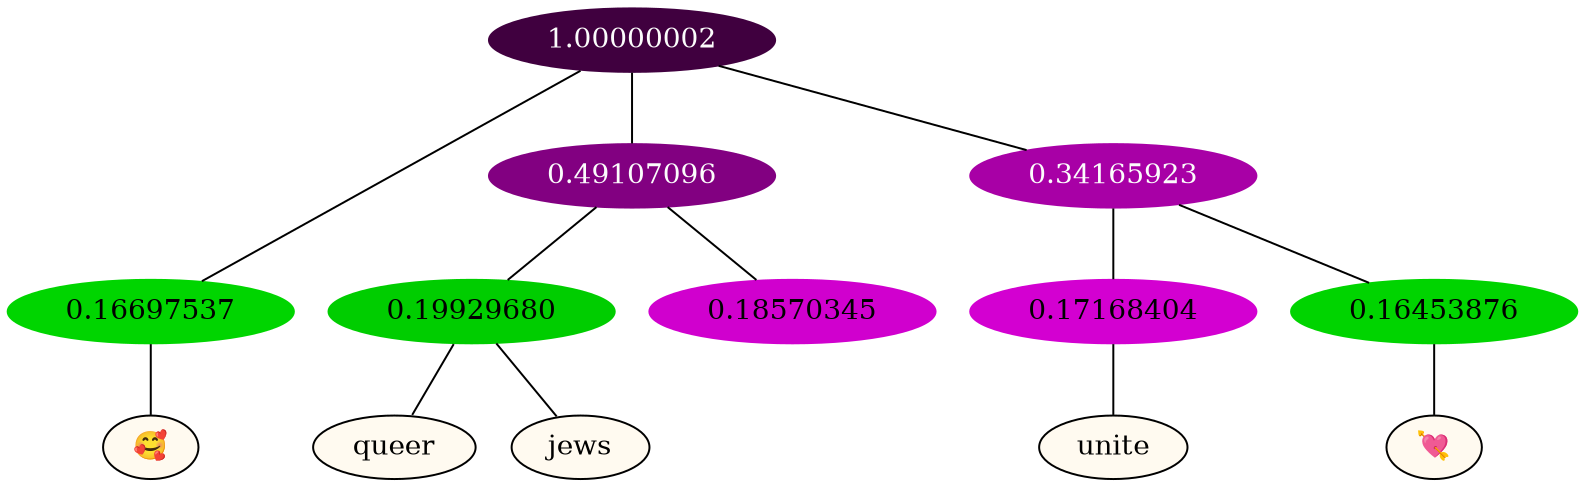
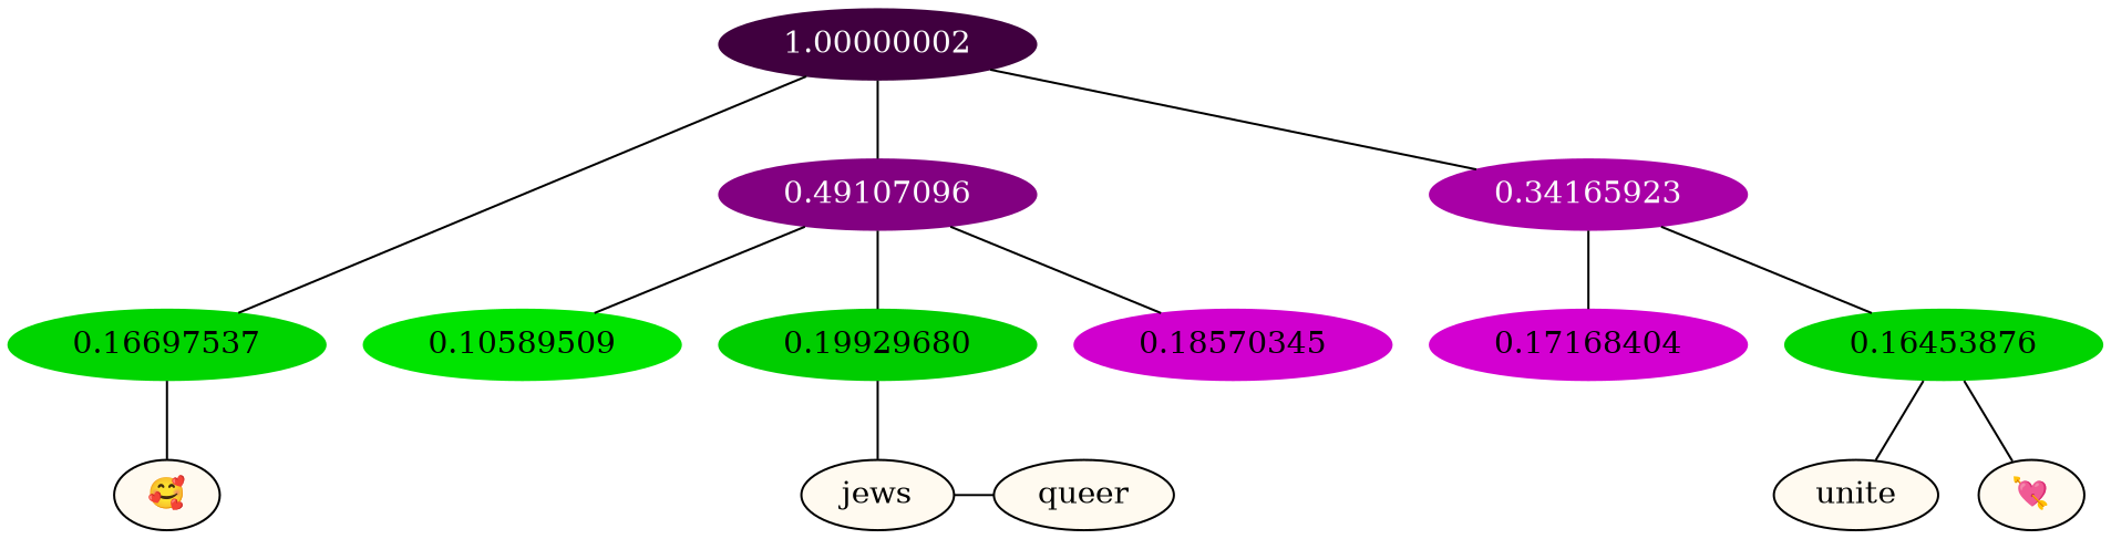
  graph {
    node [color=black format=png nodesep=0.001 ordering=out overlap_scaling=0.01 ranksep=0.001 style=filled fontcolor=black]
    n1 [fillcolor=floralwhite height=0.15 label=queer style="filled,solid" width=0.15 fontcolor=""]
    n2 [fillcolor=floralwhite height=0.15 label=jews style="filled,solid" width=0.15 fontcolor=""]
    n3 [fillcolor=floralwhite height=0.15 label=unite style="filled,solid" width=0.15 fontcolor=""]
    n4 [fillcolor=floralwhite height=0.15 label="💘" style="filled,solid" width=0.15 fontcolor=""]
    n5 [fillcolor=floralwhite height=0.15 label="🥰" style="filled,solid" width=0.15 fontcolor=""]
+   n6 [color="0.334 1.000 0.894" height=0.15 label=0.10589509 width=0.15]
    n7 [color="0.334 1.000 0.801" height=0.15 label=0.19929680 width=0.15]
    n8 [color="0.835 1.000 0.814" height=0.15 label=0.18570345 width=0.15]
    n9 [color="0.835 1.000 0.828" height=0.15 label=0.17168404 width=0.15]
    n10 [color="0.334 1.000 0.830" height=0.15 label=0.16453876 width=0.15]
    n11 [color="0.334 1.000 0.833" height=0.15 label=0.16697537 width=0.15]
    n12 [color="0.835 1.000 0.250" fontcolor=grey99 height=0.15 label=1.00000002 width=0.15]
    n13 [color="0.835 1.000 0.509" fontcolor=grey99 height=0.15 label=0.49107096 width=0.15]
    n14 [color="0.835 1.000 0.658" fontcolor=grey99 height=0.15 label=0.34165923 width=0.15]
    subgraph sub_1 {
      rank=same
      n1
      n2
      n3
      n4
      n5
    }
    subgraph sub_2 {
      rank=same
+     n6
      n7
      n8
      n9
      n10
      n11
    }
-   n7 -- n1
+   n2 -- n1
    n7 -- n2
-   n9 -- n3
+   n10 -- n3
    n10 -- n4
    n11 -- n5
    n12 -- n11
    n12 -- n13
    n12 -- n14
+   n13 -- n6
    n13 -- n7
    n13 -- n8
    n14 -- n9
    n14 -- n10
  }
